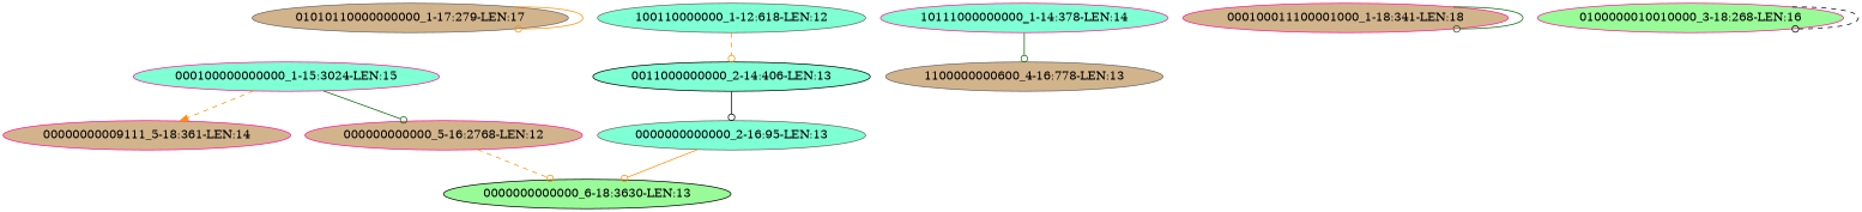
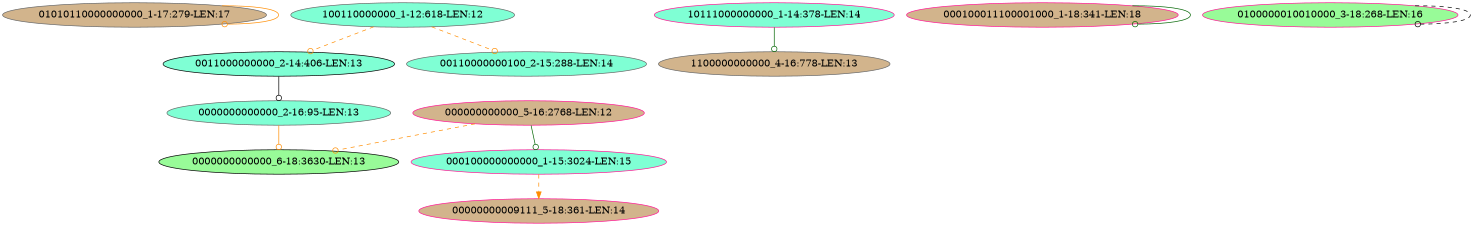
  digraph {
    node [color=deeppink fillcolor=aquamarine style=filled]
    edge [arrowhead=odot color=darkorange style=solid]
    "01010110000000000_1-17:279-LEN:17" [color=gray40 fillcolor=tan]
    "0011000000000_2-14:406-LEN:13" [color=black]
    "0000000000000_2-16:95-LEN:13" [color=gray40]
    "0000000000000_6-18:3630-LEN:13" [color=black fillcolor=palegreen]
    "10111000000000_1-14:378-LEN:14"
-   "1100000000000_4-16:778-LEN:13" [color=gray40 fillcolor=tan label="1100000000600_4-16:778-LEN:13"]
+   "1100000000000_4-16:778-LEN:13" [color=gray40 fillcolor=tan]
    "100110000000_1-12:618-LEN:12" [color=gray40]
+   "00110000000100_2-15:288-LEN:14" [color=gray40]
    "000100011100001000_1-18:341-LEN:18" [fillcolor=tan]
    "000100000000000_1-15:3024-LEN:15"
    n11 [fillcolor=tan label="00000000009111_5-18:361-LEN:14"]
    "000000000000_5-16:2768-LEN:12" [fillcolor=tan]
    "0100000010010000_3-18:268-LEN:16" [fillcolor=palegreen]
    "01010110000000000_1-17:279-LEN:17" -> "01010110000000000_1-17:279-LEN:17"
    "0011000000000_2-14:406-LEN:13" -> "0000000000000_2-16:95-LEN:13" [color=black]
    "0000000000000_2-16:95-LEN:13" -> "0000000000000_6-18:3630-LEN:13"
    "10111000000000_1-14:378-LEN:14" -> "1100000000000_4-16:778-LEN:13" [color=darkgreen]
    "100110000000_1-12:618-LEN:12" -> "0011000000000_2-14:406-LEN:13" [style=dashed]
+   "100110000000_1-12:618-LEN:12" -> "00110000000100_2-15:288-LEN:14" [style=dashed]
    "000100011100001000_1-18:341-LEN:18" -> "000100011100001000_1-18:341-LEN:18" [color=darkgreen]
    "000100000000000_1-15:3024-LEN:15" -> n11 [arrowhead=normal style=dashed]
-   "000100000000000_1-15:3024-LEN:15" -> "000000000000_5-16:2768-LEN:12" [color=darkgreen]
+   "000000000000_5-16:2768-LEN:12" -> "000100000000000_1-15:3024-LEN:15" [color=darkgreen]
    "000000000000_5-16:2768-LEN:12" -> "0000000000000_6-18:3630-LEN:13" [style=dashed]
    "0100000010010000_3-18:268-LEN:16" -> "0100000010010000_3-18:268-LEN:16" [color=black style=dashed]
  }
